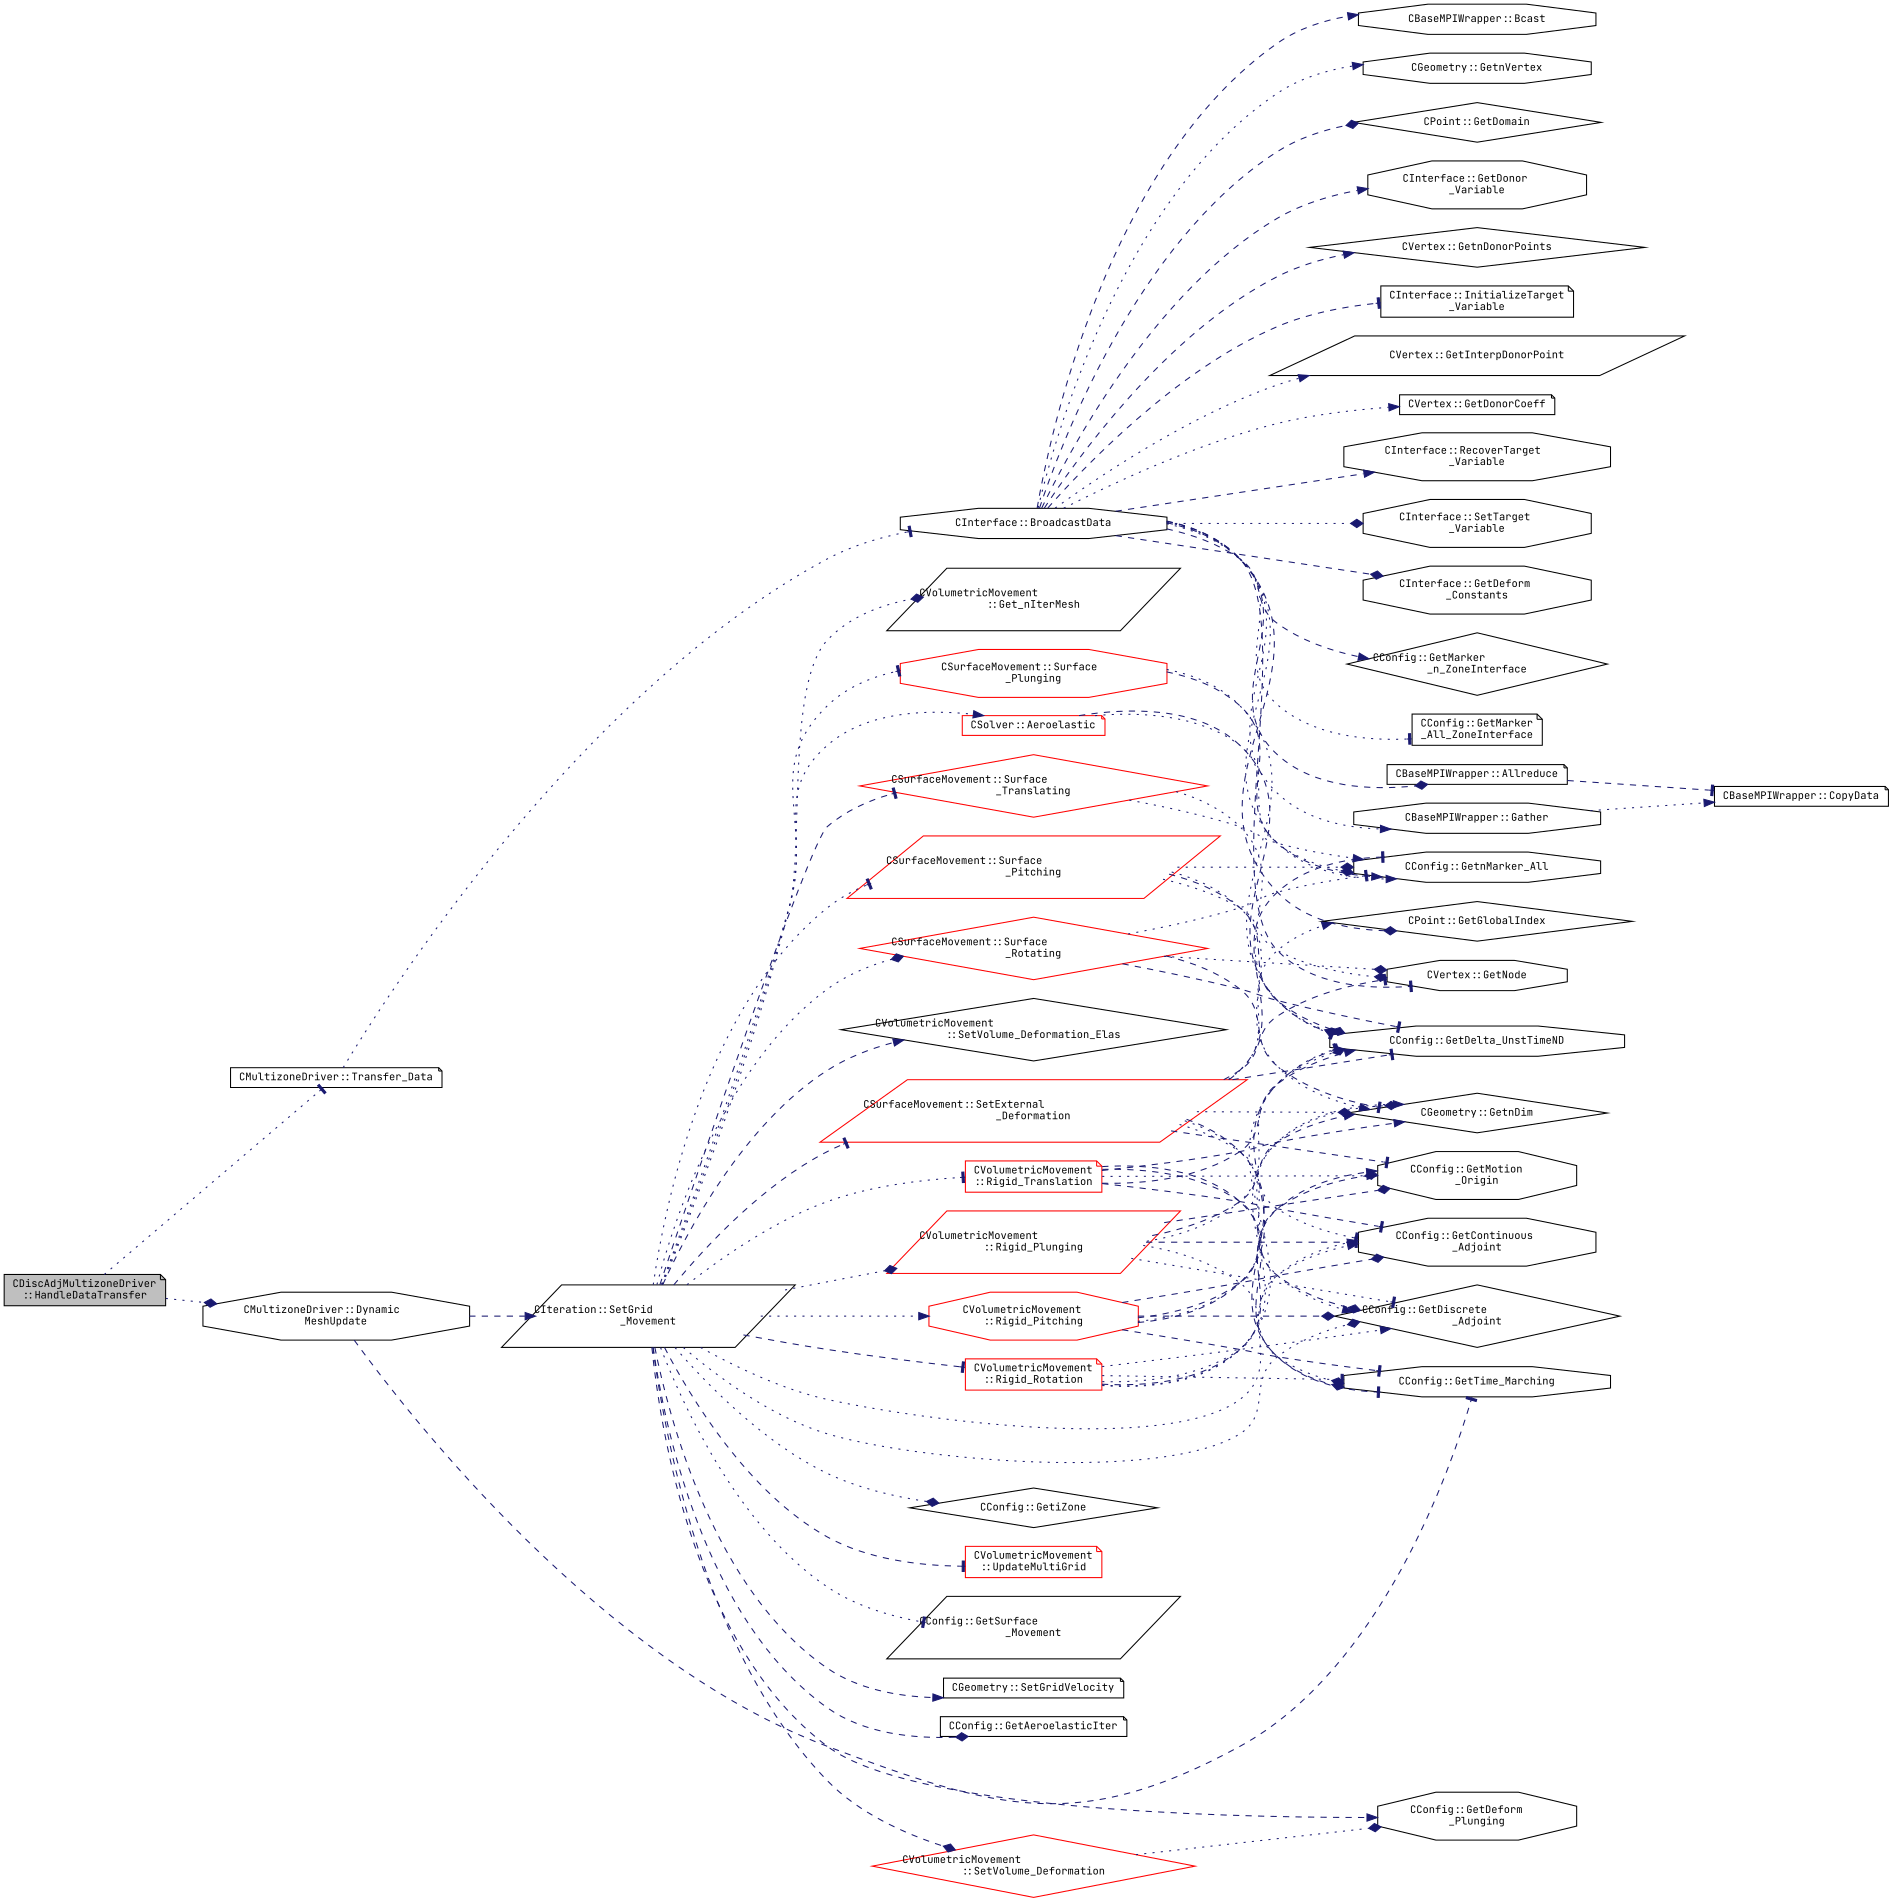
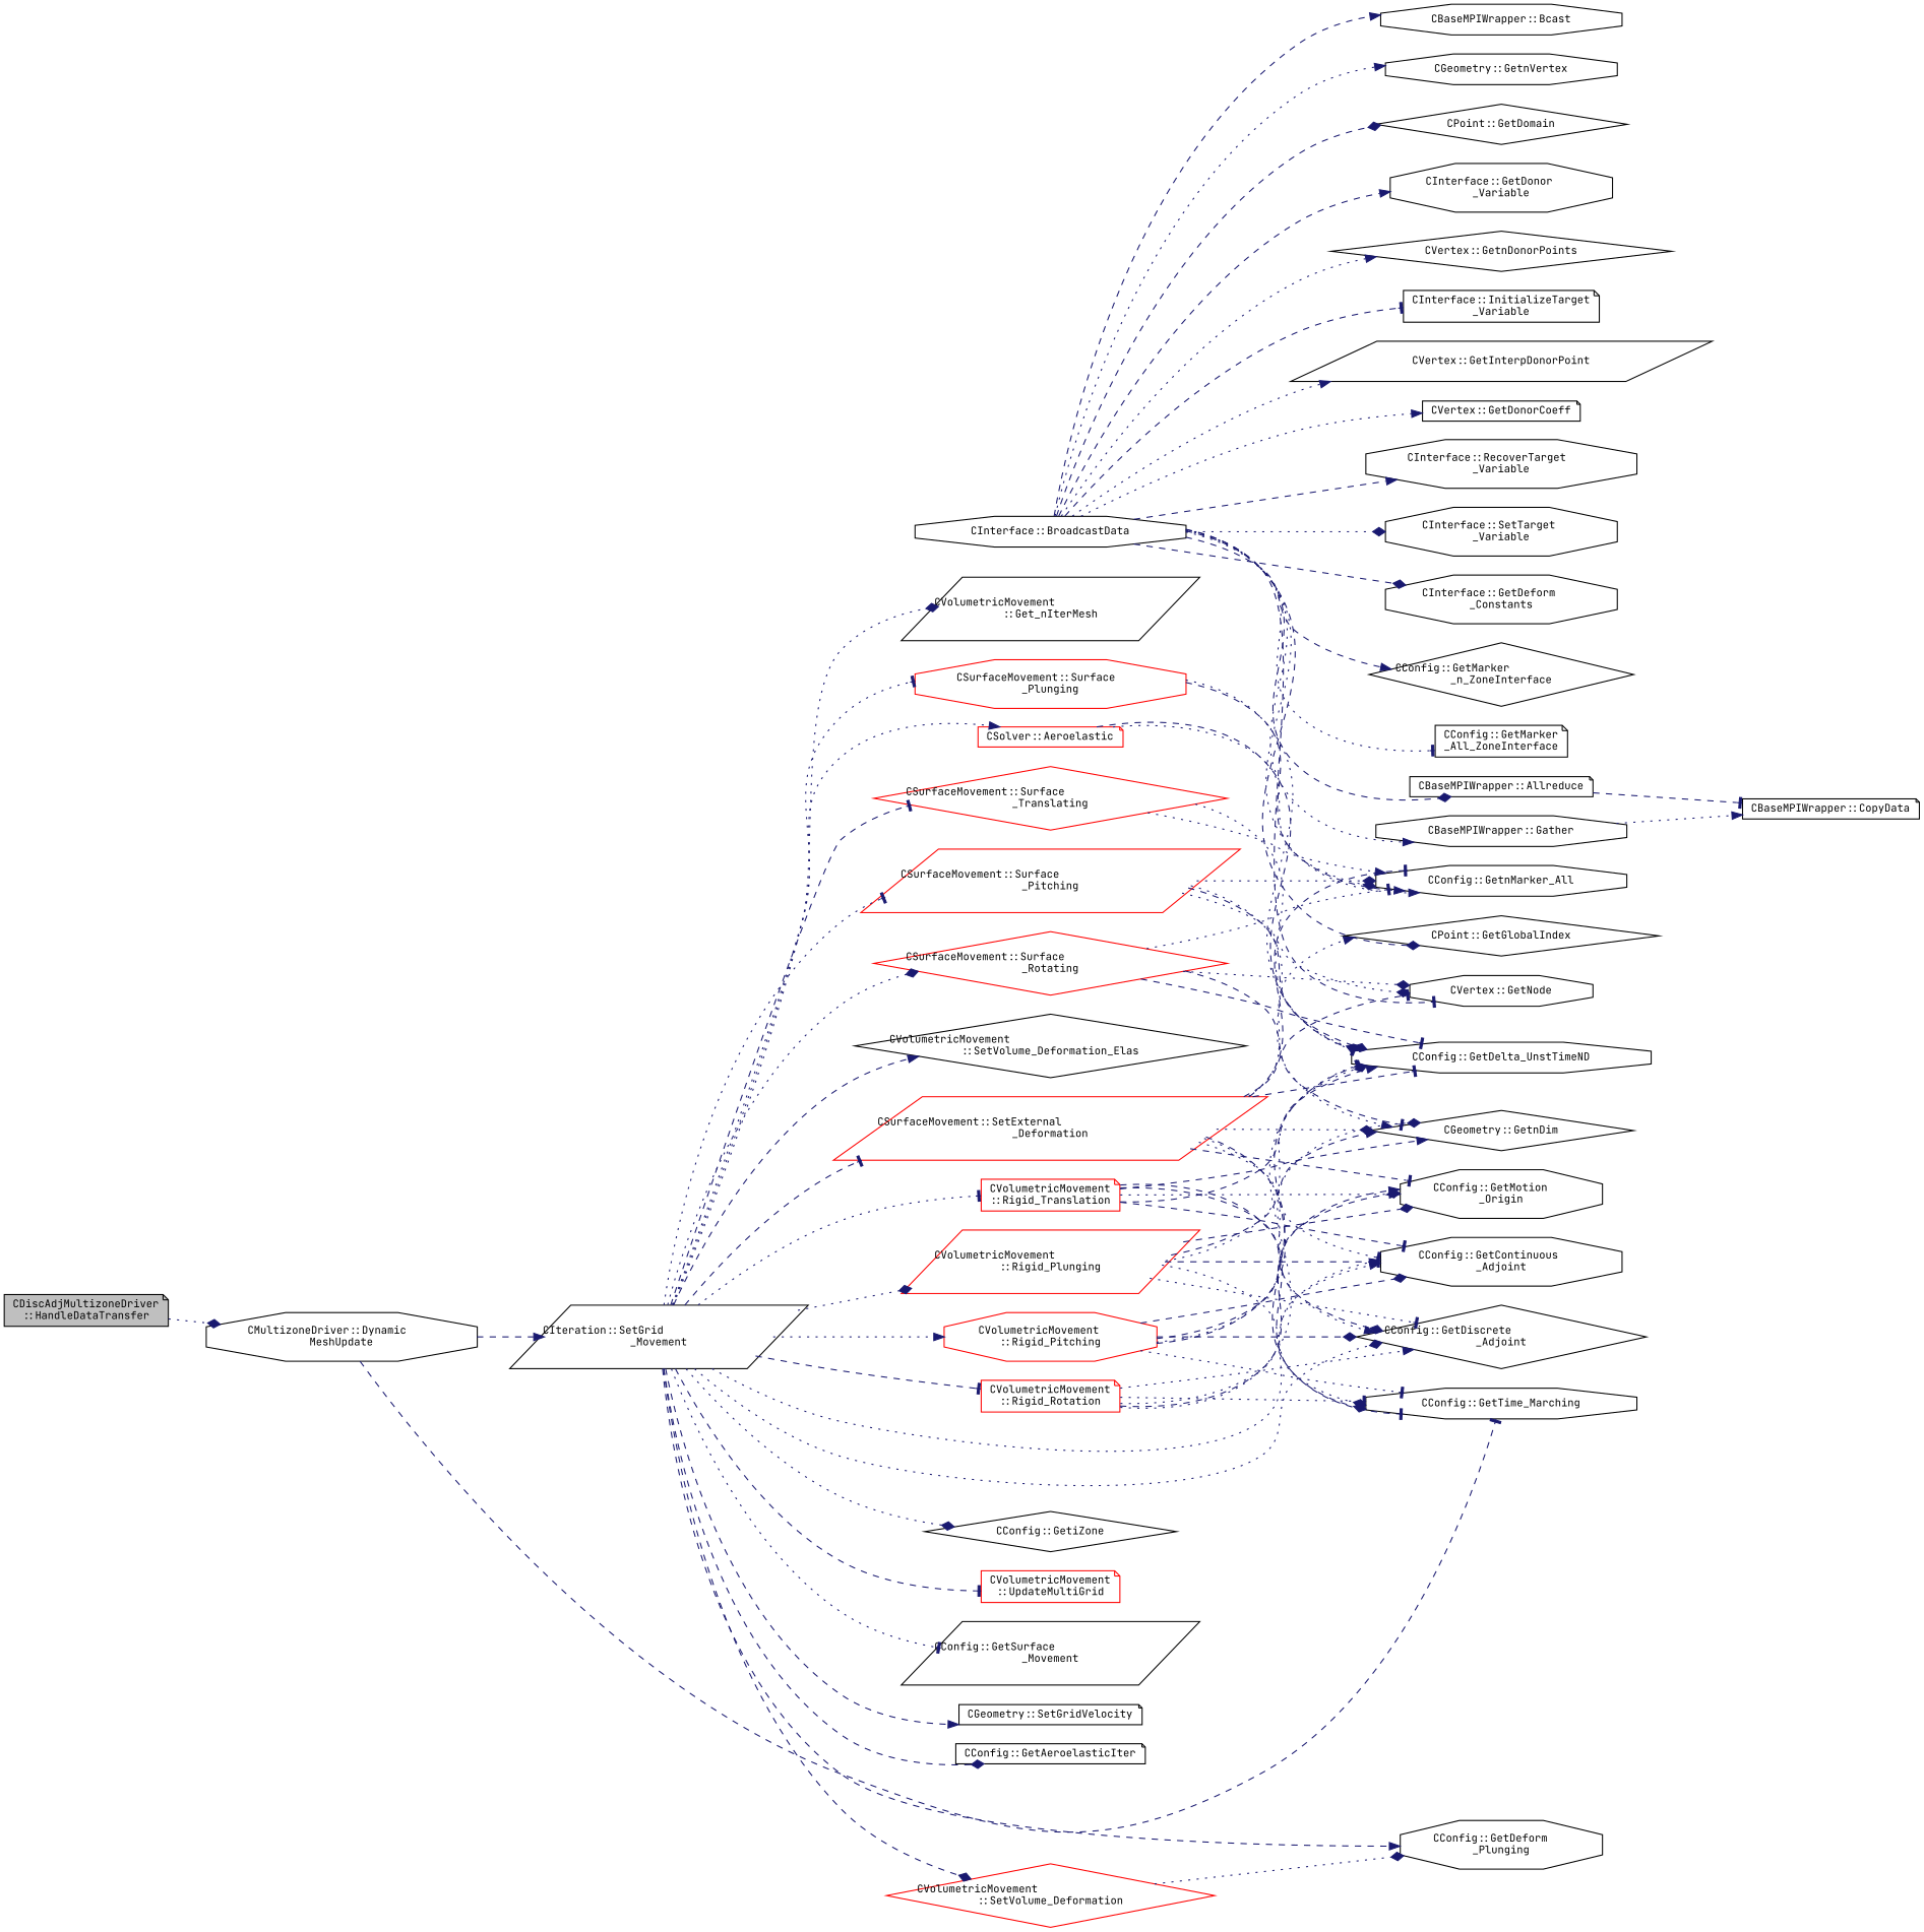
  digraph {
    fontname="JetBrains Mono"
    rankdir=LR
    node [color=black fillcolor=white fontname="JetBrains Mono" fontsize=10 shape=octagon style=filled]
    edge [arrowhead=tee color=midnightblue fontname="JetBrains Mono" fontsize=10 labelfontname=Helvetica labelfontsize=10 style=dotted]
    n1 [fillcolor=grey75 fontcolor=black height=0.2 label="CDiscAdjMultizoneDriver\l::HandleDataTransfer" shape=note width=0.4]
-   n2 [height=0.2 label="CMultizoneDriver::Transfer_Data" shape=note width=0.4]
    n3 [height=0.2 label="CMultizoneDriver::Dynamic\lMeshUpdate" width=0.4]
    n4 [height=0.2 label="CInterface::BroadcastData" width=0.4]
    n5 [height=0.2 label="CConfig::GetTime_Marching" width=0.4]
    n6 [height=0.2 label="CIteration::SetGrid\l_Movement" shape=parallelogram width=0.4]
    n7 [height=0.2 label="CInterface::GetDeform\l_Constants" width=0.4]
    n8 [height=0.2 label="CConfig::GetMarker\l_n_ZoneInterface" shape=diamond width=0.4]
    n9 [height=0.2 label="CConfig::GetnMarker_All" width=0.4]
    n10 [height=0.2 label="CConfig::GetMarker\l_All_ZoneInterface" shape=note width=0.4]
    n11 [height=0.2 label="CBaseMPIWrapper::Gather" width=0.4]
    n12 [height=0.2 label="CBaseMPIWrapper::Bcast" width=0.4]
    n13 [height=0.2 label="CGeometry::GetnVertex" width=0.4]
    n14 [height=0.2 label="CVertex::GetNode" width=0.4]
    n15 [height=0.2 label="CPoint::GetDomain" shape=diamond width=0.4]
    n16 [height=0.2 label="CBaseMPIWrapper::Allreduce" shape=note width=0.4]
    n17 [height=0.2 label="CInterface::GetDonor\l_Variable" width=0.4]
    n18 [height=0.2 label="CPoint::GetGlobalIndex" shape=diamond width=0.4]
    n19 [height=0.2 label="CVertex::GetnDonorPoints" shape=diamond width=0.4]
    n20 [height=0.2 label="CInterface::InitializeTarget\l_Variable" shape=note width=0.4]
    n21 [height=0.2 label="CVertex::GetInterpDonorPoint" shape=parallelogram width=0.4]
    n22 [height=0.2 label="CVertex::GetDonorCoeff" shape=note width=0.4]
    n23 [height=0.2 label="CInterface::RecoverTarget\l_Variable" width=0.4]
    n24 [height=0.2 label="CInterface::SetTarget\l_Variable" width=0.4]
    n25 [height=0.2 label="CBaseMPIWrapper::CopyData" shape=note width=0.4]
    n26 [height=0.2 label="CConfig::GetContinuous\l_Adjoint" width=0.4]
    n27 [height=0.2 label="CConfig::GetDiscrete\l_Adjoint" shape=diamond width=0.4]
    n28 [height=0.2 label="CConfig::GetDeform\l_Plunging" width=0.4]
    n29 [height=0.2 label="CConfig::GetiZone" shape=diamond width=0.4]
    n30 [color=red height=0.2 label="CVolumetricMovement\l::Rigid_Translation" shape=note width=0.4]
    n31 [color=red height=0.2 label="CVolumetricMovement\l::Rigid_Plunging" shape=parallelogram width=0.4]
    n32 [color=red height=0.2 label="CVolumetricMovement\l::Rigid_Pitching" width=0.4]
    n33 [color=red height=0.2 label="CVolumetricMovement\l::Rigid_Rotation" shape=note width=0.4]
    n34 [color=red height=0.2 label="CVolumetricMovement\l::UpdateMultiGrid" shape=note width=0.4]
    n35 [height=0.2 label="CConfig::GetSurface\l_Movement" shape=parallelogram width=0.4]
    n36 [color=red height=0.2 label="CSurfaceMovement::Surface\l_Translating" shape=diamond width=0.4]
    n37 [color=red height=0.2 label="CVolumetricMovement\l::SetVolume_Deformation" shape=diamond width=0.4]
    n38 [color=red height=0.2 label="CSurfaceMovement::Surface\l_Plunging" width=0.4]
    n39 [color=red height=0.2 label="CSurfaceMovement::Surface\l_Pitching" shape=parallelogram width=0.4]
    n40 [color=red height=0.2 label="CSurfaceMovement::Surface\l_Rotating" shape=diamond width=0.4]
    n41 [height=0.2 label="CGeometry::SetGridVelocity" shape=note width=0.4]
    n42 [height=0.2 label="CConfig::GetAeroelasticIter" shape=note width=0.4]
    n43 [color=red height=0.2 label="CSolver::Aeroelastic" shape=note width=0.4]
    n44 [height=0.2 label="CVolumetricMovement\l::Get_nIterMesh" shape=parallelogram width=0.4]
    n45 [height=0.2 label="CVolumetricMovement\l::SetVolume_Deformation_Elas" shape=diamond width=0.4]
    n46 [color=red height=0.2 label="CSurfaceMovement::SetExternal\l_Deformation" shape=parallelogram width=0.4]
    n47 [height=0.2 label="CGeometry::GetnDim" shape=diamond width=0.4]
    n48 [height=0.2 label="CConfig::GetDelta_UnstTimeND" width=0.4]
    n49 [height=0.2 label="CConfig::GetMotion\l_Origin" width=0.4]
-   n1 -> n2
    n1 -> n3 [arrowhead=diamond]
-   n2 -> n4
    n3 -> n5 [style=dashed]
    n3 -> n6 [arrowhead=normal style=dashed]
    n4 -> n7 [arrowhead=diamond style=dashed]
    n4 -> n8 [arrowhead=normal style=dashed]
    n4 -> n9 [arrowhead=normal]
    n4 -> n10
    n4 -> n11 [arrowhead=normal]
    n4 -> n12 [arrowhead=normal style=dashed]
    n4 -> n13 [arrowhead=normal]
    n4 -> n14 [style=dashed]
    n4 -> n15 [arrowhead=diamond style=dashed]
    n4 -> n16 [arrowhead=diamond style=dashed]
    n4 -> n17 [arrowhead=normal style=dashed]
    n4 -> n18 [arrowhead=diamond style=dashed]
-   n4 -> n19 [arrowhead=normal style=dashed]
+   n4 -> n19 [arrowhead=normal]
    n4 -> n20 [style=dashed]
    n4 -> n21 [arrowhead=normal]
    n4 -> n22 [arrowhead=normal]
    n4 -> n23 [arrowhead=normal style=dashed]
    n4 -> n24 [arrowhead=diamond]
    n6 -> n26 [arrowhead=normal]
    n6 -> n27 [arrowhead=diamond]
    n6 -> n28 [arrowhead=normal style=dashed]
    n6 -> n29 [arrowhead=diamond]
    n6 -> n30
    n6 -> n31 [arrowhead=diamond]
    n6 -> n32 [arrowhead=normal]
    n6 -> n33 [style=dashed]
    n6 -> n34 [style=dashed]
    n6 -> n35
    n6 -> n36 [style=dashed]
    n6 -> n37 [arrowhead=diamond style=dashed]
    n6 -> n38
    n6 -> n39
    n6 -> n40 [arrowhead=diamond]
    n6 -> n41 [arrowhead=normal style=dashed]
    n6 -> n42 [arrowhead=diamond style=dashed]
    n6 -> n43 [arrowhead=normal]
    n6 -> n44 [arrowhead=diamond]
    n6 -> n45 [arrowhead=normal style=dashed]
    n6 -> n46 [style=dashed]
    n11 -> n25 [arrowhead=normal]
    n16 -> n25 [style=dashed]
    n30 -> n5 [arrowhead=diamond style=dashed]
    n30 -> n26 [style=dashed]
    n30 -> n27 [arrowhead=diamond style=dashed]
    n30 -> n47 [arrowhead=normal style=dashed]
    n30 -> n48 [arrowhead=normal style=dashed]
    n30 -> n49 [arrowhead=normal]
    n31 -> n5 [arrowhead=diamond]
    n31 -> n26 [style=dashed]
    n31 -> n27
    n31 -> n47 [arrowhead=normal style=dashed]
    n31 -> n48 [arrowhead=diamond]
    n31 -> n49 [arrowhead=diamond style=dashed]
-   n32 -> n5 [style=dashed]
+   n32 -> n5
    n32 -> n26 [arrowhead=diamond style=dashed]
    n32 -> n27 [arrowhead=diamond style=dashed]
    n32 -> n47 [arrowhead=diamond]
    n32 -> n48 [style=dashed]
    n32 -> n49 [arrowhead=diamond style=dashed]
    n33 -> n5
    n33 -> n26 [arrowhead=normal]
    n33 -> n27 [arrowhead=normal]
-   n33 -> n47 [arrowhead=normal]
    n33 -> n48
    n33 -> n49 [arrowhead=normal style=dashed]
    n36 -> n9 [arrowhead=normal]
    n36 -> n48 [arrowhead=diamond]
    n37 -> n28 [arrowhead=diamond]
    n38 -> n9 [arrowhead=normal style=dashed]
    n38 -> n48
    n39 -> n9 [arrowhead=diamond]
    n39 -> n14 [arrowhead=diamond]
    n39 -> n47 [arrowhead=normal]
    n39 -> n48 [arrowhead=diamond style=dashed]
    n40 -> n9
    n40 -> n14 [arrowhead=diamond]
    n40 -> n47 [style=dashed]
    n40 -> n48 [style=dashed]
    n43 -> n9 [arrowhead=diamond]
    n43 -> n48 [style=dashed]
    n46 -> n5 [style=dashed]
    n46 -> n9 [style=dashed]
    n46 -> n14 [style=dashed]
    n46 -> n18 [arrowhead=normal]
    n46 -> n26
    n46 -> n27 [arrowhead=normal]
    n46 -> n47 [arrowhead=diamond]
    n46 -> n48 [style=dashed]
    n46 -> n49 [style=dashed]
  }
